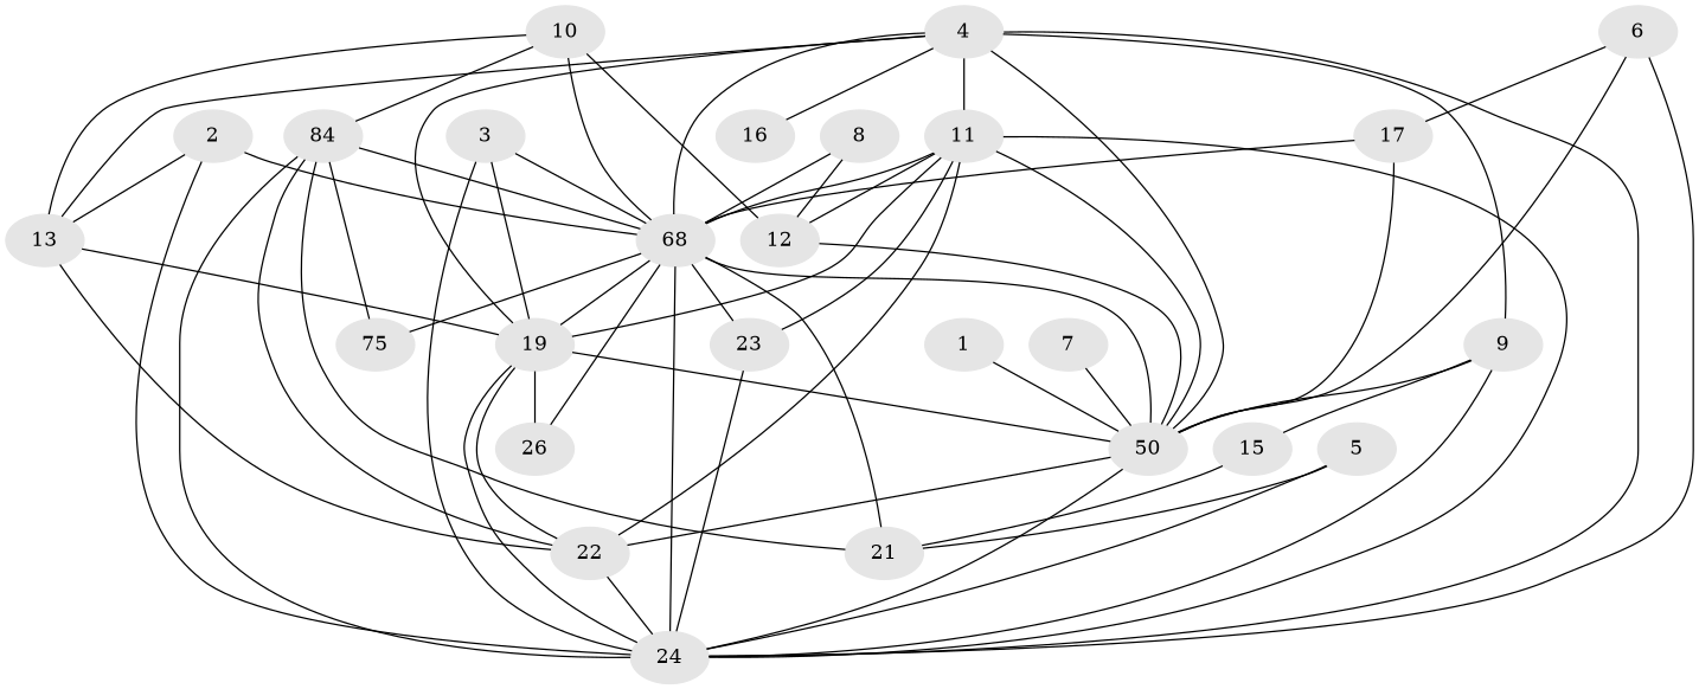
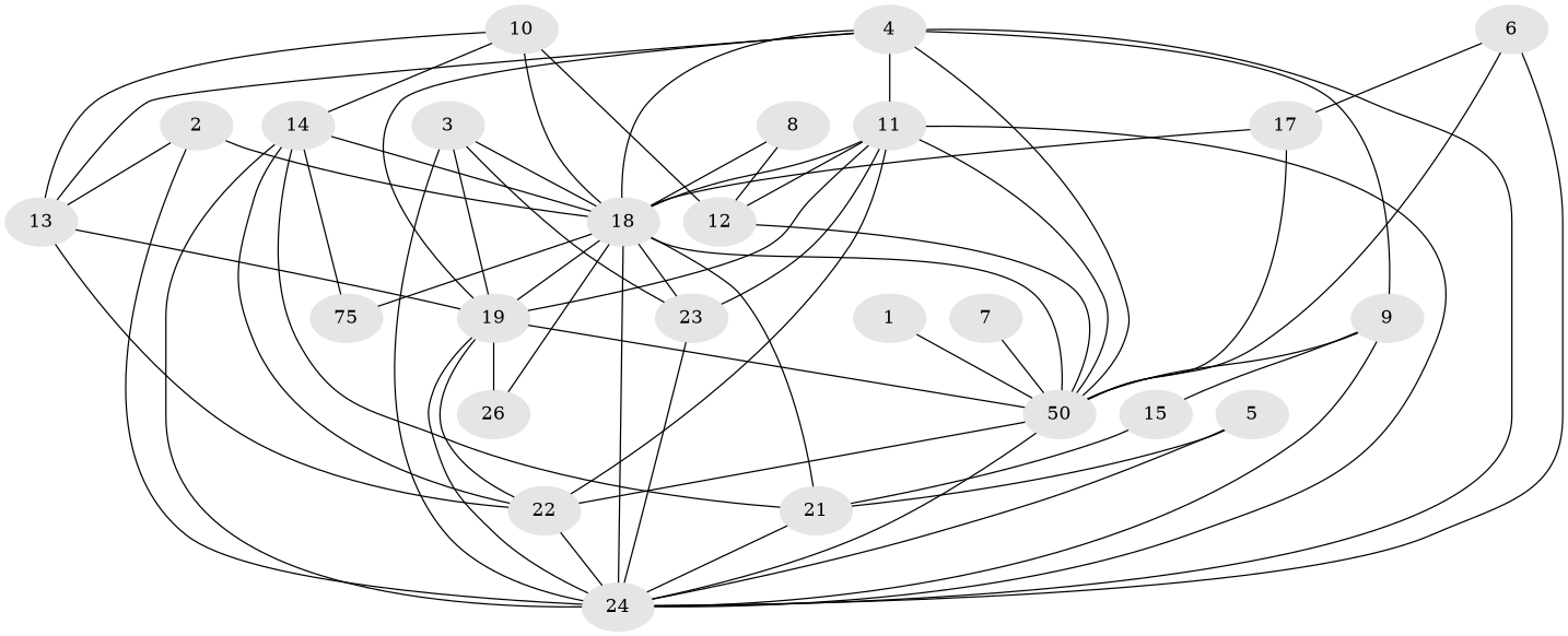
  graph {
    node [color=gray90 style=filled]
    edge [weight=1.0]
    n1 [label=50]
    1
    24
    22
    2
    13
-   18 [label=68]
+   18
    19
    23
    21
    n11 [label=75]
    26
    3
    4
    9
    11
-   16
    15
    12
    5
    6
    17
    7
    8
    10
-   14 [label=84]
+   14
    n1 -- 24 [weight=3.0]
    n1 -- 22
    1 -- n1
    22 -- 24 [weight=2.0]
    2 -- 24
    2 -- 13
    2 -- 18 [weight=2.0]
    13 -- 22
    13 -- 19
    18 -- n1 [weight=8.0]
    18 -- 24 [weight=10.0]
    18 -- 19 [weight=6.0]
    18 -- 23 [weight=2.0]
    18 -- 21
    18 -- n11
    18 -- 26
    19 -- n1
    19 -- 24 [weight=3.0]
    19 -- 22
    19 -- 26 [weight=2.0]
    23 -- 24
+   21 -- 24
    3 -- 24
    3 -- 18
    3 -- 19
+   3 -- 23
    4 -- n1 [weight=3.0]
    4 -- 24 [weight=3.0]
    4 -- 13
    4 -- 18 [weight=4.0]
    4 -- 19 [weight=2.0]
    4 -- 9
    4 -- 11 [weight=2.0]
-   4 -- 16
    9 -- n1
    9 -- 24 [weight=2.0]
    9 -- 15 [weight=2.0]
    11 -- n1
    11 -- 24 [weight=2.0]
    11 -- 22
    11 -- 18 [weight=7.0]
    11 -- 19
    11 -- 23
    11 -- 12 [weight=3.0]
    15 -- 21
    12 -- n1
    5 -- 24 [weight=2.0]
    5 -- 21
    6 -- n1
    6 -- 24 [weight=2.0]
    6 -- 17
    17 -- n1
    17 -- 18 [weight=2.0]
    7 -- n1
    8 -- 18 [weight=2.0]
    8 -- 12
    10 -- 13
    10 -- 18 [weight=2.0]
    10 -- 12
    10 -- 14
    14 -- 24
    14 -- 22
    14 -- 18
    14 -- 21
    14 -- n11
  }
